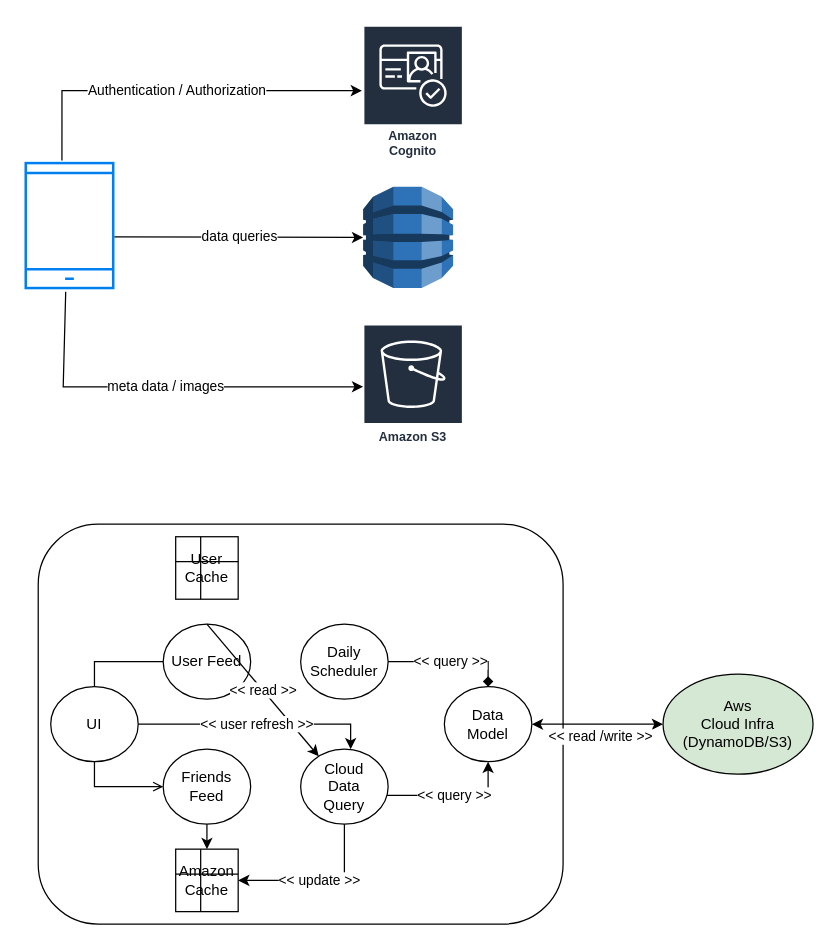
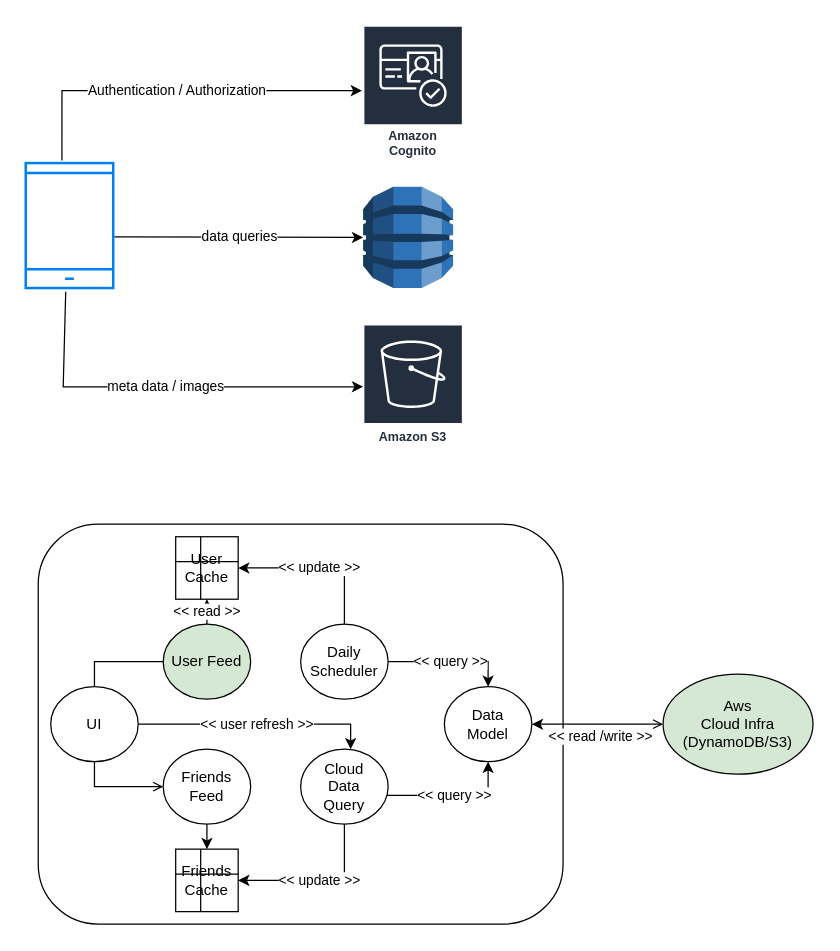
  <mxCell id="0" />
  <mxCell id="1" parent="0" />
  <mxCell id="2" value="" style="outlineConnect=0;dashed=0;verticalLabelPosition=bottom;verticalAlign=top;align=center;html=1;shape=mxgraph.aws3.dynamo_db;fillColor=#2E73B8;gradientColor=none;" vertex="1" parent="1"><mxGeometry x="290" y="149" width="72" height="81" as="geometry" /></mxCell>
  <mxCell id="3" value="Amazon S3" style="sketch=0;outlineConnect=0;fontColor=#232F3E;gradientColor=none;strokeColor=#ffffff;fillColor=#232F3E;dashed=0;verticalLabelPosition=middle;verticalAlign=bottom;align=center;html=1;whiteSpace=wrap;fontSize=10;fontStyle=1;spacing=3;shape=mxgraph.aws4.productIcon;prIcon=mxgraph.aws4.s3;" vertex="1" parent="1"><mxGeometry x="290" y="259" width="80" height="100" as="geometry" /></mxCell>
  <mxCell id="4" value="" style="html=1;verticalLabelPosition=bottom;align=center;labelBackgroundColor=#ffffff;verticalAlign=top;strokeWidth=2;strokeColor=#0080F0;shadow=0;dashed=0;shape=mxgraph.ios7.icons.smartphone;" vertex="1" parent="1"><mxGeometry x="20" y="130" width="70" height="100" as="geometry" /></mxCell>
  <mxCell id="5" value="data queries" style="endArrow=classic;html=1;rounded=0;entryX=0;entryY=0.5;entryDx=0;entryDy=0;entryPerimeter=0;exitX=1.014;exitY=0.59;exitDx=0;exitDy=0;exitPerimeter=0;" edge="1" parent="1" source="4" target="2"><mxGeometry width="50" height="50" relative="1" as="geometry"><mxPoint x="330" y="319" as="sourcePoint" /><mxPoint x="380" y="269" as="targetPoint" /></mxGeometry></mxCell>
  <mxCell id="6" value="meta data / images" style="endArrow=classic;html=1;rounded=0;exitX=0.457;exitY=1.03;exitDx=0;exitDy=0;exitPerimeter=0;" edge="1" parent="1" source="4" target="3"><mxGeometry width="50" height="50" relative="1" as="geometry"><mxPoint x="330" y="319" as="sourcePoint" /><mxPoint x="380" y="269" as="targetPoint" /><Array as="points"><mxPoint x="50" y="309" /></Array></mxGeometry></mxCell>
  <mxCell id="7" value="Amazon Cognito" style="sketch=0;outlineConnect=0;fontColor=#232F3E;gradientColor=none;strokeColor=#ffffff;fillColor=#232F3E;dashed=0;verticalLabelPosition=middle;verticalAlign=bottom;align=center;html=1;whiteSpace=wrap;fontSize=10;fontStyle=1;spacing=3;shape=mxgraph.aws4.productIcon;prIcon=mxgraph.aws4.cognito;" vertex="1" parent="1"><mxGeometry x="290" y="20" width="80" height="110" as="geometry" /></mxCell>
  <mxCell id="8" value="Authentication / Authorization" style="endArrow=classic;html=1;rounded=0;exitX=0.414;exitY=-0.02;exitDx=0;exitDy=0;exitPerimeter=0;entryX=-0.012;entryY=0.473;entryDx=0;entryDy=0;entryPerimeter=0;" edge="1" parent="1" source="4" target="7"><mxGeometry width="50" height="50" relative="1" as="geometry"><mxPoint x="330" y="319" as="sourcePoint" /><mxPoint x="380" y="269" as="targetPoint" /><Array as="points"><mxPoint x="49" y="72" /></Array></mxGeometry></mxCell>
  <mxCell id="9" value="" style="rounded=1;whiteSpace=wrap;html=1;" vertex="1" parent="1"><mxGeometry x="30" y="419" width="420" height="320" as="geometry" /></mxCell>
- <mxCell id="10" value="User Feed" style="ellipse;whiteSpace=wrap;html=1;" vertex="1" parent="1"><mxGeometry x="130" y="499" width="70" height="60" as="geometry" /></mxCell>
+ <mxCell id="10" value="User Feed" style="ellipse;whiteSpace=wrap;html=1;fillColor=#d5e8d4;" vertex="1" parent="1"><mxGeometry x="130" y="499" width="70" height="60" as="geometry" /></mxCell>
  <mxCell id="11" value="Friends Feed" style="ellipse;whiteSpace=wrap;html=1;" vertex="1" parent="1"><mxGeometry x="130" y="599" width="70" height="60" as="geometry" /></mxCell>
  <mxCell id="12" value="UI" style="ellipse;whiteSpace=wrap;html=1;" vertex="1" parent="1"><mxGeometry x="40" y="549" width="70" height="60" as="geometry" /></mxCell>
  <mxCell id="13" value="Daily&lt;br&gt;Scheduler" style="ellipse;whiteSpace=wrap;html=1;" vertex="1" parent="1"><mxGeometry x="240" y="499" width="70" height="60" as="geometry" /></mxCell>
  <mxCell id="14" value="Cloud&lt;br&gt;Data&lt;br&gt;Query" style="ellipse;whiteSpace=wrap;html=1;" vertex="1" parent="1"><mxGeometry x="240" y="599" width="70" height="60" as="geometry" /></mxCell>
  <mxCell id="15" value="User Cache" style="shape=internalStorage;whiteSpace=wrap;html=1;backgroundOutline=1;" vertex="1" parent="1"><mxGeometry x="140" y="429" width="50" height="50" as="geometry" /></mxCell>
- <mxCell id="16" value="Amazon&lt;br&gt;Cache" style="shape=internalStorage;whiteSpace=wrap;html=1;backgroundOutline=1;" vertex="1" parent="1"><mxGeometry x="140" y="679" width="50" height="50" as="geometry" /></mxCell>
+ <mxCell id="16" value="Friends&lt;br&gt;Cache" style="shape=internalStorage;whiteSpace=wrap;html=1;backgroundOutline=1;" vertex="1" parent="1"><mxGeometry x="140" y="679" width="50" height="50" as="geometry" /></mxCell>
  <mxCell id="17" value="Data&lt;br&gt;Model" style="ellipse;whiteSpace=wrap;html=1;" vertex="1" parent="1"><mxGeometry x="355" y="549" width="70" height="60" as="geometry" /></mxCell>
  <mxCell id="18" value="Aws&lt;br&gt;Cloud Infra&lt;br&gt;(DynamoDB/S3)" style="ellipse;whiteSpace=wrap;html=1;fillColor=#d5e8d4;" vertex="1" parent="1"><mxGeometry x="530" y="539" width="120" height="80" as="geometry" /></mxCell>
  <mxCell id="19" value="" style="endArrow=none;html=1;rounded=0;exitX=0.5;exitY=0;exitDx=0;exitDy=0;entryX=0;entryY=0.5;entryDx=0;entryDy=0;" edge="1" parent="1" source="12" target="10"><mxGeometry width="50" height="50" relative="1" as="geometry"><mxPoint x="330" y="469" as="sourcePoint" /><mxPoint x="380" y="419" as="targetPoint" /><Array as="points"><mxPoint x="75" y="529" /></Array></mxGeometry></mxCell>
  <mxCell id="20" value="" style="endArrow=open;html=1;rounded=0;exitX=0.5;exitY=1;exitDx=0;exitDy=0;entryX=0;entryY=0.5;entryDx=0;entryDy=0;" edge="1" parent="1" source="12" target="11"><mxGeometry width="50" height="50" relative="1" as="geometry"><mxPoint x="330" y="469" as="sourcePoint" /><mxPoint x="380" y="419" as="targetPoint" /><Array as="points"><mxPoint x="75" y="629" /></Array></mxGeometry></mxCell>
- <mxCell id="21" value="&amp;lt;&amp;lt; read &amp;gt;&amp;gt;" style="endArrow=classic;html=1;rounded=0;exitX=0.5;exitY=0;exitDx=0;exitDy=0;" edge="1" parent="1" source="10" target="14"><mxGeometry width="50" height="50" relative="1" as="geometry"><mxPoint x="330" y="469" as="sourcePoint" /><mxPoint x="380" y="419" as="targetPoint" /></mxGeometry></mxCell>
+ <mxCell id="21" value="&amp;lt;&amp;lt; read &amp;gt;&amp;gt;" style="endArrow=classic;html=1;rounded=0;exitX=0.5;exitY=0;exitDx=0;exitDy=0;entryX=0.5;entryY=1;entryDx=0;entryDy=0;" edge="1" parent="1" source="10" target="15"><mxGeometry width="50" height="50" relative="1" as="geometry"><mxPoint x="330" y="469" as="sourcePoint" /><mxPoint x="380" y="419" as="targetPoint" /></mxGeometry></mxCell>
  <mxCell id="22" value="" style="endArrow=classic;html=1;rounded=0;exitX=0.5;exitY=1;exitDx=0;exitDy=0;entryX=0.5;entryY=0;entryDx=0;entryDy=0;" edge="1" parent="1" source="11" target="16"><mxGeometry width="50" height="50" relative="1" as="geometry"><mxPoint x="330" y="469" as="sourcePoint" /><mxPoint x="380" y="419" as="targetPoint" /></mxGeometry></mxCell>
+ <mxCell id="23" value="&amp;lt;&amp;lt; update &amp;gt;&amp;gt;" style="endArrow=classic;html=1;rounded=0;exitX=0.5;exitY=0;exitDx=0;exitDy=0;entryX=1;entryY=0.5;entryDx=0;entryDy=0;" edge="1" parent="1" source="13" target="15"><mxGeometry width="50" height="50" relative="1" as="geometry"><mxPoint x="330" y="469" as="sourcePoint" /><mxPoint x="380" y="419" as="targetPoint" /><Array as="points"><mxPoint x="275" y="454" /></Array></mxGeometry></mxCell>
  <mxCell id="24" value="&amp;lt;&amp;lt; update &amp;gt;&amp;gt;" style="endArrow=classic;html=1;rounded=0;exitX=0.5;exitY=1;exitDx=0;exitDy=0;entryX=1;entryY=0.5;entryDx=0;entryDy=0;" edge="1" parent="1" source="14" target="16"><mxGeometry width="50" height="50" relative="1" as="geometry"><mxPoint x="330" y="469" as="sourcePoint" /><mxPoint x="380" y="419" as="targetPoint" /><Array as="points"><mxPoint x="275" y="704" /></Array></mxGeometry></mxCell>
  <mxCell id="25" value="&amp;lt;&amp;lt; query &amp;gt;&amp;gt;" style="endArrow=classic;html=1;rounded=0;exitX=0.986;exitY=0.617;exitDx=0;exitDy=0;entryX=0.5;entryY=1;entryDx=0;entryDy=0;exitPerimeter=0;" edge="1" parent="1" source="14" target="17"><mxGeometry width="50" height="50" relative="1" as="geometry"><mxPoint x="330" y="469" as="sourcePoint" /><mxPoint x="380" y="419" as="targetPoint" /><Array as="points"><mxPoint x="390" y="636" /></Array></mxGeometry></mxCell>
- <mxCell id="26" value="&amp;lt;&amp;lt; query &amp;gt;&amp;gt;" style="endArrow=diamond;html=1;rounded=0;exitX=1;exitY=0.5;exitDx=0;exitDy=0;entryX=0.5;entryY=0;entryDx=0;entryDy=0;" edge="1" parent="1" source="13" target="17"><mxGeometry width="50" height="50" relative="1" as="geometry"><mxPoint x="330" y="469" as="sourcePoint" /><mxPoint x="380" y="419" as="targetPoint" /><Array as="points"><mxPoint x="390" y="529" /></Array></mxGeometry></mxCell>
- <mxCell id="27" value="&amp;lt;&amp;lt; read /write &amp;gt;&amp;gt;" style="endArrow=classic;startArrow=classic;html=1;rounded=0;exitX=1;exitY=0.5;exitDx=0;exitDy=0;entryX=0;entryY=0.5;entryDx=0;entryDy=0;" edge="1" parent="1" source="17" target="18"><mxGeometry x="0.048" y="-10" width="50" height="50" relative="1" as="geometry"><mxPoint x="330" y="469" as="sourcePoint" /><mxPoint x="380" y="419" as="targetPoint" /><mxPoint as="offset" /></mxGeometry></mxCell>
+ <mxCell id="26" value="&amp;lt;&amp;lt; query &amp;gt;&amp;gt;" style="endArrow=classic;html=1;rounded=0;exitX=1;exitY=0.5;exitDx=0;exitDy=0;entryX=0.5;entryY=0;entryDx=0;entryDy=0;" edge="1" parent="1" source="13" target="17"><mxGeometry width="50" height="50" relative="1" as="geometry"><mxPoint x="330" y="469" as="sourcePoint" /><mxPoint x="380" y="419" as="targetPoint" /><Array as="points"><mxPoint x="390" y="529" /></Array></mxGeometry></mxCell>
+ <mxCell id="27" value="&amp;lt;&amp;lt; read /write &amp;gt;&amp;gt;" style="endArrow=open;startArrow=classic;html=1;rounded=0;exitX=1;exitY=0.5;exitDx=0;exitDy=0;entryX=0;entryY=0.5;entryDx=0;entryDy=0;" edge="1" parent="1" source="17" target="18"><mxGeometry x="0.048" y="-10" width="50" height="50" relative="1" as="geometry"><mxPoint x="330" y="469" as="sourcePoint" /><mxPoint x="380" y="419" as="targetPoint" /><mxPoint as="offset" /></mxGeometry></mxCell>
  <mxCell id="28" value="&amp;lt;&amp;lt; user refresh &amp;gt;&amp;gt;" style="endArrow=classic;html=1;rounded=0;exitX=1;exitY=0.5;exitDx=0;exitDy=0;" edge="1" parent="1" source="12"><mxGeometry width="50" height="50" relative="1" as="geometry"><mxPoint x="330" y="659" as="sourcePoint" /><mxPoint x="280" y="599" as="targetPoint" /><Array as="points"><mxPoint x="280" y="579" /></Array></mxGeometry></mxCell>
